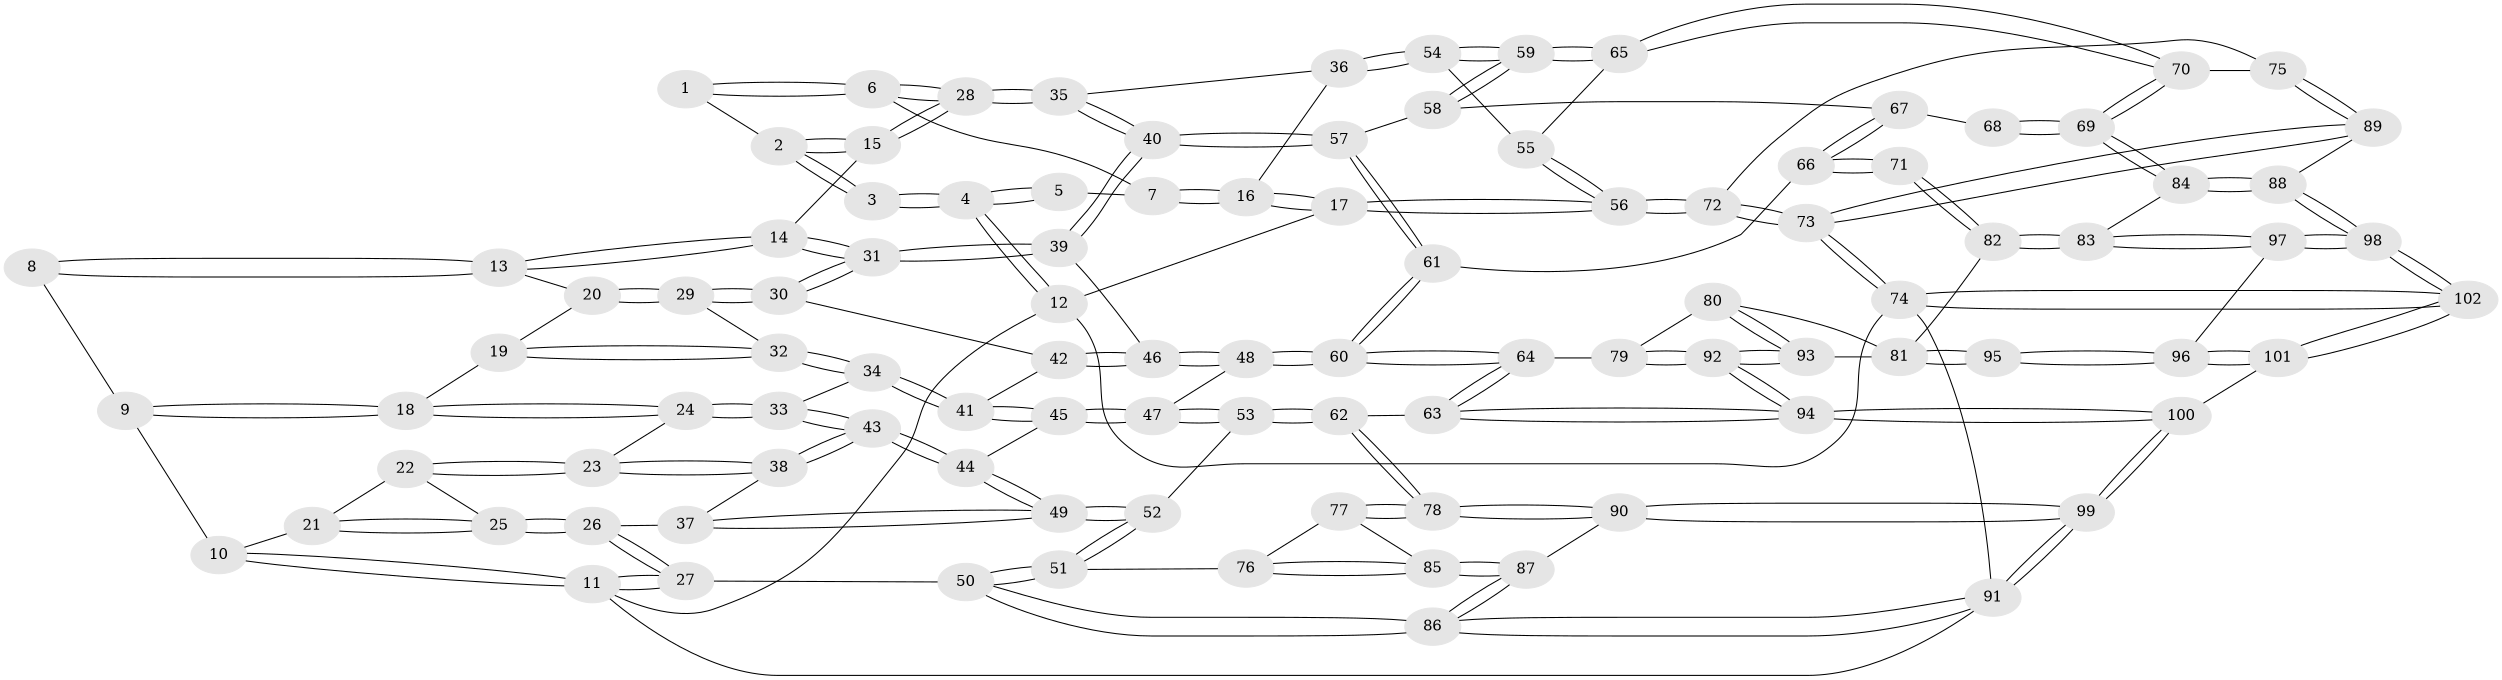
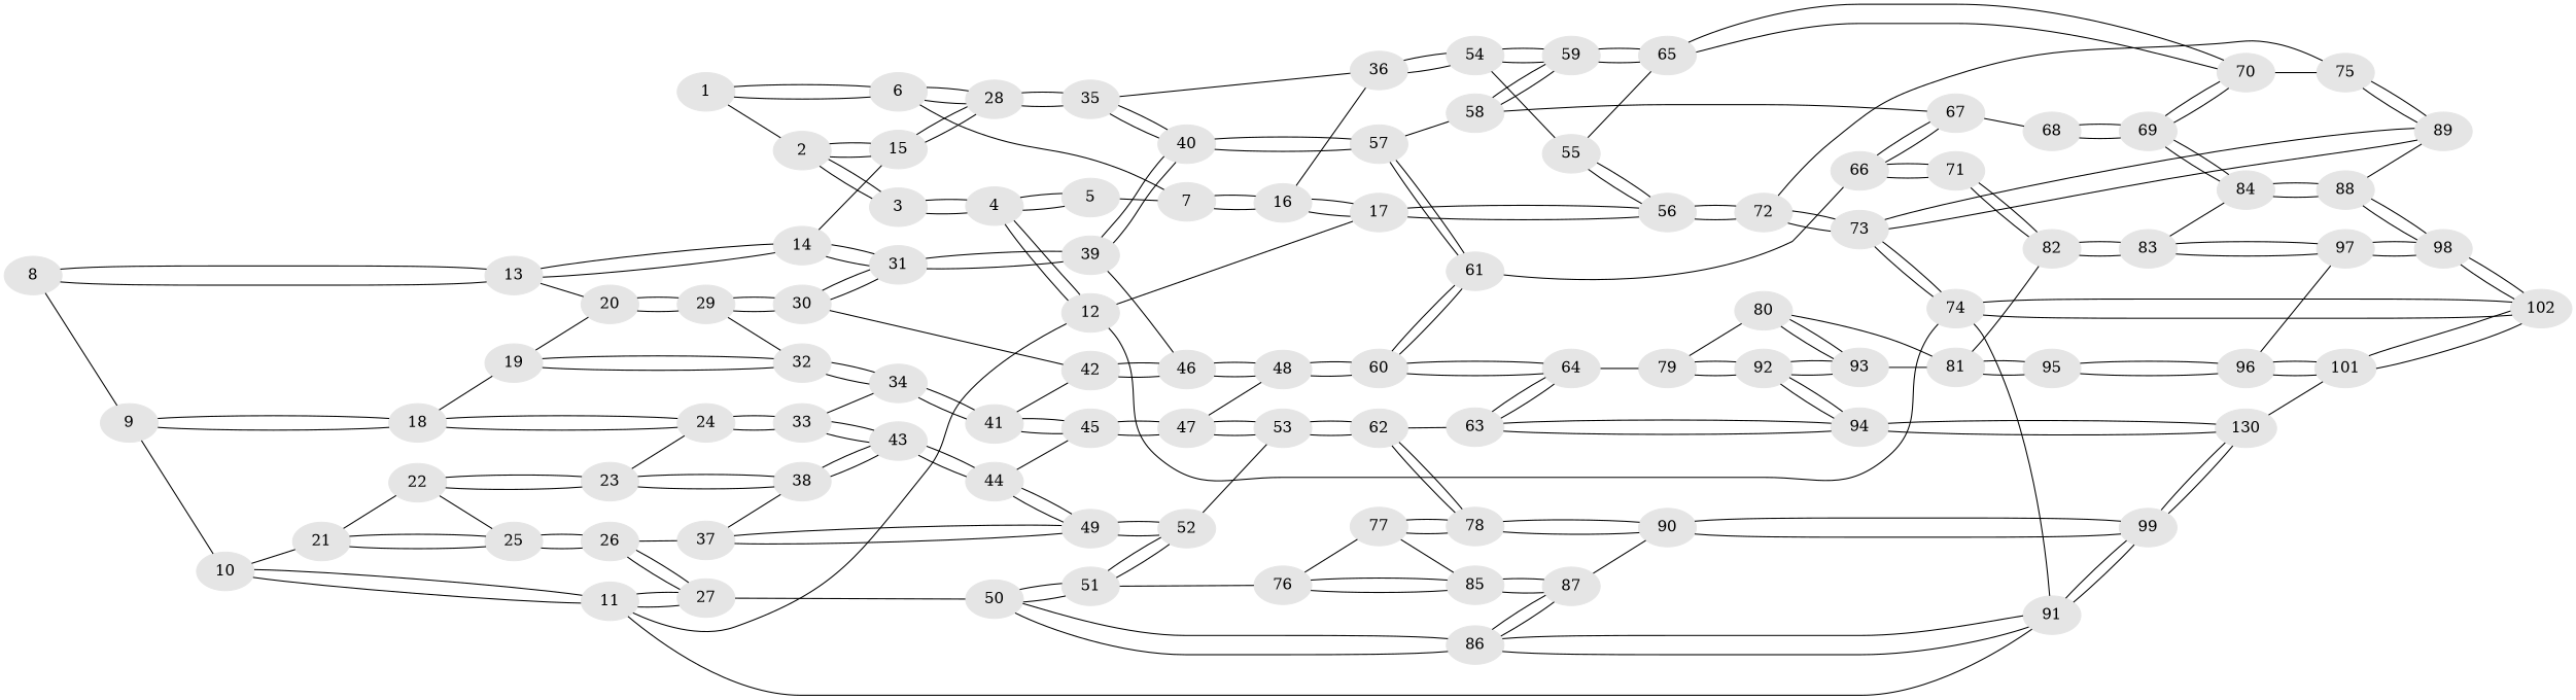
  graph {
    rankdir=LR
    node [color=gray90 style=filled]
    1
    2
    6
    3
    15
    7
    28
    4
    5
    12
    17
    74
    16
    35
    36
    8
    9
    13
    10
    18
    14
    20
    11
    21
    19
    24
    27
    91
    22
    25
    50
    99
    56
    102
    31
    29
    39
    54
    72
    32
    33
    34
    30
    23
    26
    38
    43
    37
    49
    51
    86
    40
    42
    46
    41
    44
    45
    57
    55
    59
    52
    48
    58
    61
    47
    53
    60
    62
    64
    76
    87
    77
    85
    63
    78
    65
    70
    75
    73
    67
    66
    68
    79
    71
    94
    90
-   100
+   100 [label=130]
    80
    92
    82
    69
    84
    88
    89
    83
    81
    93
    95
    96
    97
    98
    101
    1 -- 2
    1 -- 6
    1 -- 6
    2 -- 3
    2 -- 3
    2 -- 15
    2 -- 15
    6 -- 7
    6 -- 28
    6 -- 28
    3 -- 4
    3 -- 4
    15 -- 28
    15 -- 28
    7 -- 16
    7 -- 16
    28 -- 35
    28 -- 35
    4 -- 5
    4 -- 5
    4 -- 12
    4 -- 12
    5 -- 7
    12 -- 17
    12 -- 74
    17 -- 56
    17 -- 56
    74 -- 91
    74 -- 102
    74 -- 102
    16 -- 17
    16 -- 17
    16 -- 36
    35 -- 36
    35 -- 40
    35 -- 40
    36 -- 54
    36 -- 54
    8 -- 9
    8 -- 13
    8 -- 13
    9 -- 10
    9 -- 18
    9 -- 18
    13 -- 14
    13 -- 14
    13 -- 20
    10 -- 11
    10 -- 11
    10 -- 21
    18 -- 19
    18 -- 24
    18 -- 24
    14 -- 15
    14 -- 31
    14 -- 31
    20 -- 29
    20 -- 29
    11 -- 12
    11 -- 27
    11 -- 27
    11 -- 91
    21 -- 22
    21 -- 25
    21 -- 25
    19 -- 20
    19 -- 32
    19 -- 32
    24 -- 33
    24 -- 33
    27 -- 50
    91 -- 99
    91 -- 99
    22 -- 25
    22 -- 23
    22 -- 23
    25 -- 26
    25 -- 26
    50 -- 51
    50 -- 51
    50 -- 86
    50 -- 86
    99 -- 100
    99 -- 100
    56 -- 72
    56 -- 72
    31 -- 39
    31 -- 39
    29 -- 32
    29 -- 30
    29 -- 30
    39 -- 40
    39 -- 40
    39 -- 46
    54 -- 55
    54 -- 59
    54 -- 59
    72 -- 75
    72 -- 73
    72 -- 73
    32 -- 34
    32 -- 34
    33 -- 34
    33 -- 43
    33 -- 43
    34 -- 41
    34 -- 41
    30 -- 31
    30 -- 31
    30 -- 42
    23 -- 24
    23 -- 38
    23 -- 38
    26 -- 27
    26 -- 27
    26 -- 37
    38 -- 43
    38 -- 43
    43 -- 44
    43 -- 44
    37 -- 38
    37 -- 49
    37 -- 49
    49 -- 52
    49 -- 52
    51 -- 52
    51 -- 52
    51 -- 76
    86 -- 91
    86 -- 91
    86 -- 87
    86 -- 87
    40 -- 57
    40 -- 57
    42 -- 46
    42 -- 46
    46 -- 48
    46 -- 48
    41 -- 42
    41 -- 45
    41 -- 45
    44 -- 49
    44 -- 49
    44 -- 45
    45 -- 47
    45 -- 47
    57 -- 58
    57 -- 61
    57 -- 61
    55 -- 56
    55 -- 56
    55 -- 65
    59 -- 65
    59 -- 65
    52 -- 53
    48 -- 60
    48 -- 60
    58 -- 59
    58 -- 59
    58 -- 67
    61 -- 66
    47 -- 48
    47 -- 53
    47 -- 53
    53 -- 62
    53 -- 62
    60 -- 61
    60 -- 61
    60 -- 64
    60 -- 64
    62 -- 63
    62 -- 78
    62 -- 78
    64 -- 79
    76 -- 77
    76 -- 85
    76 -- 85
    87 -- 90
    77 -- 85
    77 -- 78
    77 -- 78
    85 -- 87
    85 -- 87
    63 -- 64
    63 -- 64
    63 -- 94
    63 -- 94
    78 -- 90
    78 -- 90
    65 -- 70
    65 -- 70
    70 -- 75
    75 -- 89
    75 -- 89
    73 -- 74
    73 -- 74
    73 -- 89
    73 -- 89
    67 -- 68
    66 -- 67
    66 -- 67
    66 -- 71
    66 -- 71
    68 -- 69
    68 -- 69
    79 -- 80
    79 -- 92
    79 -- 92
    71 -- 82
    71 -- 82
    94 -- 100
    94 -- 100
    90 -- 99
    90 -- 99
    100 -- 101
    80 -- 81
    80 -- 93
    80 -- 93
    92 -- 94
    92 -- 94
    92 -- 93
    92 -- 93
    82 -- 83
    82 -- 83
    69 -- 70
    69 -- 70
    69 -- 84
    69 -- 84
    84 -- 88
    84 -- 88
    88 -- 89
    88 -- 98
    88 -- 98
    83 -- 84
    83 -- 97
    83 -- 97
    81 -- 82
    81 -- 95
    81 -- 95
    93 -- 81
    95 -- 96
    95 -- 96
    96 -- 97
    96 -- 101
    96 -- 101
    97 -- 98
    97 -- 98
    98 -- 102
    98 -- 102
    101 -- 102
    101 -- 102
  }
